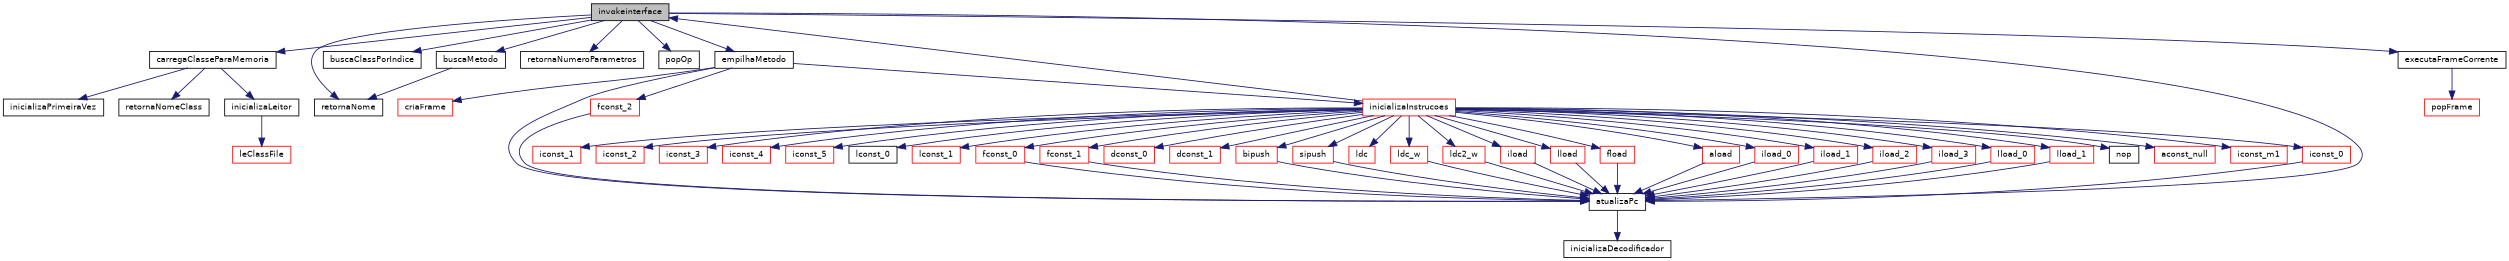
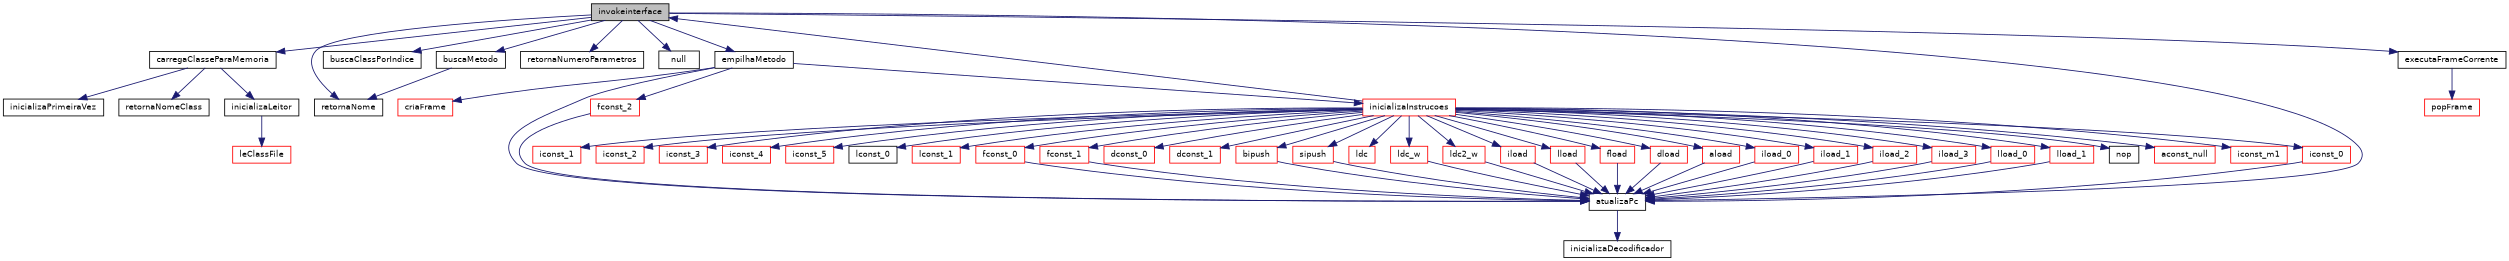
  digraph {
    rankdir=TB
    node [color=red fillcolor=white fontname=Helvetica fontsize=10 shape=record style=filled]
    edge [color=midnightblue fontname=Helvetica fontsize=10 labelfontname=Helvetica labelfontsize=10 style=solid]
    n1 [color=black fillcolor=grey75 fontcolor=black height=0.2 label=invokeinterface width=0.4]
    n2 [color=black height=0.2 label=retornaNome width=0.4]
    n3 [color=black height=0.2 label=carregaClasseParaMemoria width=0.4]
    n4 [color=black height=0.2 label=buscaClassPorIndice width=0.4]
    n5 [color=black height=0.2 label=buscaMetodo width=0.4]
    n6 [color=black height=0.2 label=retornaNumeroParametros width=0.4]
-   n7 [color=black height=0.2 label=popOp width=0.4]
+   n7 [color=black height=0.2 label=null width=0.4]
    n8 [color=black height=0.2 label=empilhaMetodo width=0.4]
    n9 [color=black height=0.2 label=atualizaPc width=0.4]
    n10 [color=black height=0.2 label=executaFrameCorrente width=0.4]
    n11 [color=black height=0.2 label=inicializaPrimeiraVez width=0.4]
    n12 [color=black height=0.2 label=retornaNomeClass width=0.4]
    n13 [color=black height=0.2 label=inicializaLeitor width=0.4]
    n14 [height=0.2 label=inicializaInstrucoes width=0.4]
    n15 [height=0.2 label=criaFrame width=0.4]
    n16 [height=0.2 label=fconst_2 width=0.4]
    n17 [color=black height=0.2 label=inicializaDecodificador width=0.4]
    n18 [height=0.2 label=popFrame width=0.4]
    n19 [height=0.2 label=leClassFile width=0.4]
    n20 [color=black height=0.2 label=nop width=0.4]
    n21 [height=0.2 label=aconst_null width=0.4]
    n22 [height=0.2 label=iconst_m1 width=0.4]
    n23 [height=0.2 label=iconst_0 width=0.4]
    n24 [height=0.2 label=iconst_1 width=0.4]
    n25 [height=0.2 label=iconst_2 width=0.4]
    n26 [height=0.2 label=iconst_3 width=0.4]
    n27 [height=0.2 label=iconst_4 width=0.4]
    n28 [height=0.2 label=iconst_5 width=0.4]
    n29 [color=black height=0.2 label=lconst_0 width=0.4]
    n30 [height=0.2 label=lconst_1 width=0.4]
    n31 [height=0.2 label=fconst_0 width=0.4]
    n32 [height=0.2 label=fconst_1 width=0.4]
    n33 [height=0.2 label=dconst_0 width=0.4]
    n34 [height=0.2 label=dconst_1 width=0.4]
    n35 [height=0.2 label=bipush width=0.4]
    n36 [height=0.2 label=sipush width=0.4]
    n37 [height=0.2 label=ldc width=0.4]
    n38 [height=0.2 label=ldc_w width=0.4]
    n39 [height=0.2 label=ldc2_w width=0.4]
    n40 [height=0.2 label=iload width=0.4]
    n41 [height=0.2 label=lload width=0.4]
    n42 [height=0.2 label=fload width=0.4]
+   n43 [height=0.2 label=dload width=0.4]
    n44 [height=0.2 label=aload width=0.4]
    n45 [height=0.2 label=iload_0 width=0.4]
    n46 [height=0.2 label=iload_1 width=0.4]
    n47 [height=0.2 label=iload_2 width=0.4]
    n48 [height=0.2 label=iload_3 width=0.4]
    n49 [height=0.2 label=lload_0 width=0.4]
    n50 [height=0.2 label=lload_1 width=0.4]
    n1 -> n2
    n1 -> n3
    n1 -> n4
    n1 -> n5
    n1 -> n6
    n1 -> n7
    n1 -> n8
    n1 -> n9
    n1 -> n10
    n3 -> n11
    n3 -> n12
    n3 -> n13
    n5 -> n2
    n8 -> n9
    n8 -> n14
    n8 -> n15
    n8 -> n16
    n9 -> n17
    n10 -> n18
    n13 -> n19
    n14 -> n1
    n14 -> n20
    n14 -> n21
    n14 -> n22
    n14 -> n23
    n14 -> n24
    n14 -> n25
    n14 -> n26
    n14 -> n27
    n14 -> n28
    n14 -> n29
    n14 -> n30
    n14 -> n31
    n14 -> n32
    n14 -> n33
    n14 -> n34
    n14 -> n35
    n14 -> n36
    n14 -> n37
    n14 -> n38
    n14 -> n39
    n14 -> n40
    n14 -> n41
    n14 -> n42
+   n14 -> n43
    n14 -> n44
    n14 -> n45
    n14 -> n46
    n14 -> n47
    n14 -> n48
    n14 -> n49
    n14 -> n50
    n16 -> n9
    n23 -> n9
    n31 -> n9
    n32 -> n9
    n35 -> n9
    n36 -> n9
    n38 -> n9
    n39 -> n9
    n40 -> n9
    n41 -> n9
    n42 -> n9
+   n43 -> n9
    n44 -> n9
    n45 -> n9
    n46 -> n9
    n47 -> n9
    n48 -> n9
    n49 -> n9
    n50 -> n9
  }
